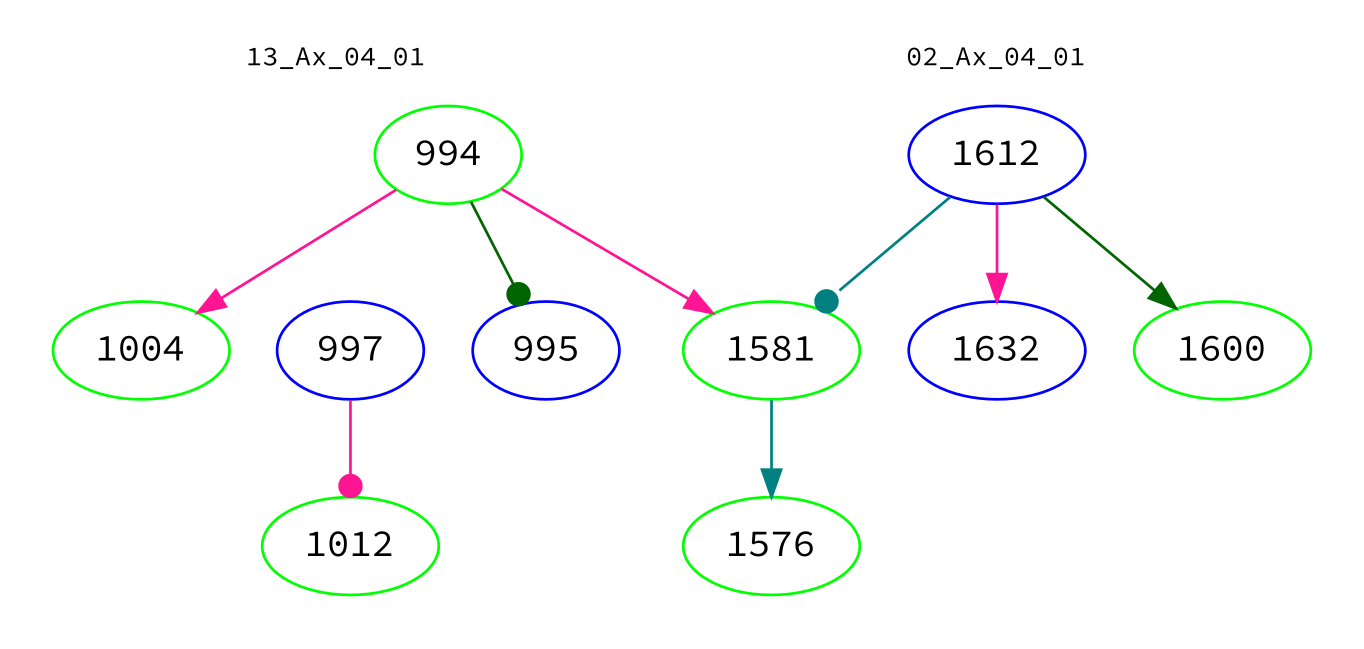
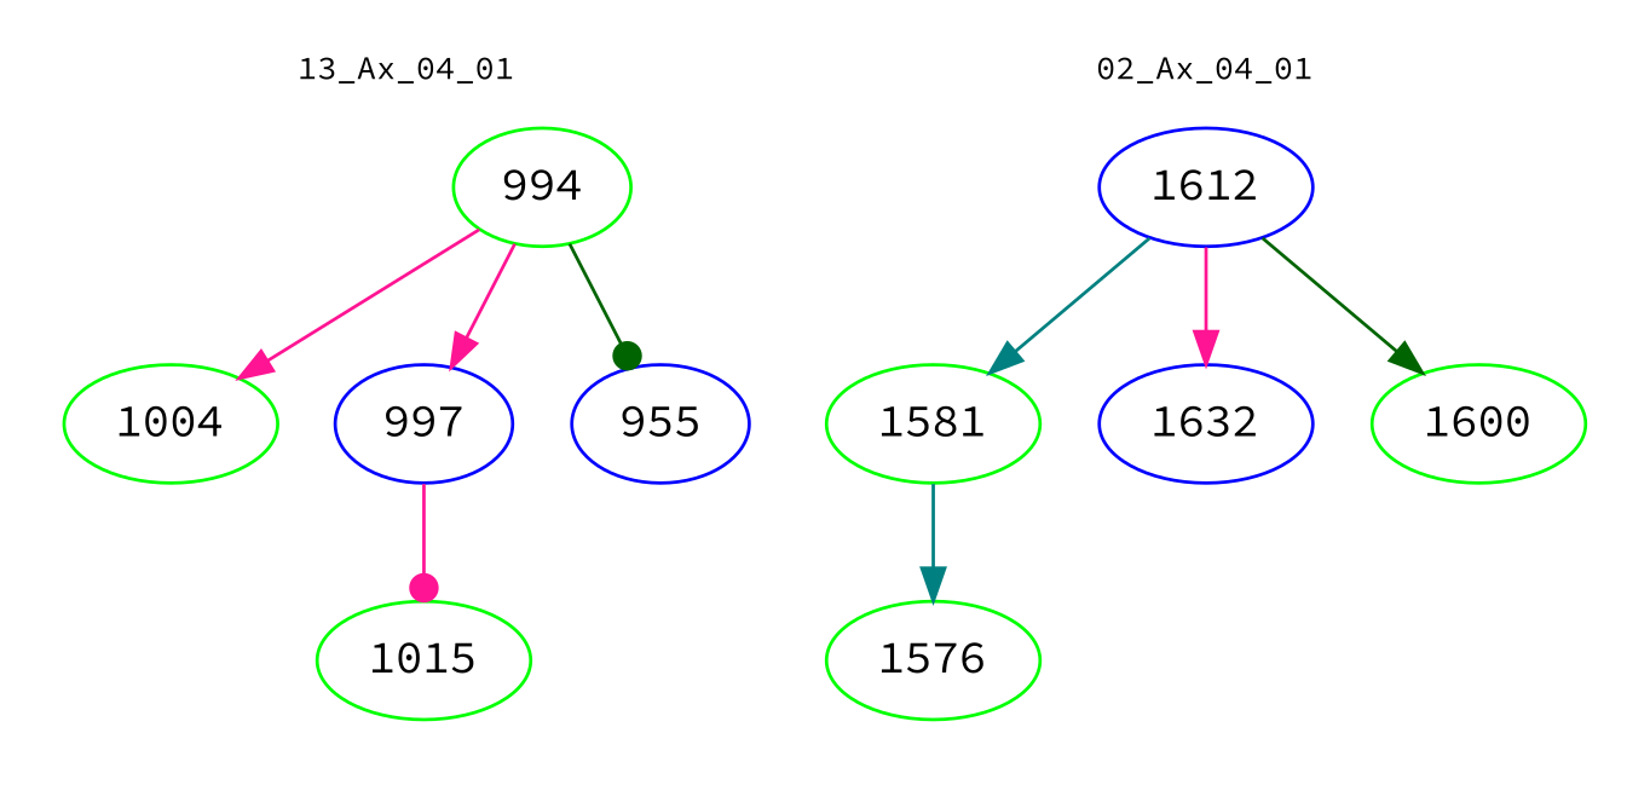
  digraph {
    fontname="Source Code Pro"
    node [color=green fontname="Source Code Pro"]
    edge [arrowhead=normal color=deeppink fontname="Source Code Pro"]
    n1 [label=994]
    n2 [label=1004]
    n3 [color=blue label=997]
-   n4 [color=blue label=995]
-   n5 [label=1012]
+   n4 [color=blue label=955]
+   n5 [label=1015]
    n6 [color=blue label=1612]
    n7 [label=1581]
    n8 [color=blue label=1632]
    n9 [label=1600]
    n10 [label=1576]
    subgraph cluster_1 {
      color=white
      fontsize=10
      label="13_Ax_04_01"
      n1
      n2
      n3
      n4
      n5
    }
    subgraph cluster_2 {
      color=white
      fontsize=10
      label="02_Ax_04_01"
      n6
      n7
      n8
      n9
      n10
    }
    n1 -> n2
-   n1 -> n7
+   n1 -> n3
    n1 -> n4 [arrowhead=dot color=darkgreen]
    n3 -> n5 [arrowhead=dot]
-   n6 -> n7 [arrowhead=dot color=teal]
+   n6 -> n7 [color=teal]
    n6 -> n8
    n6 -> n9 [color=darkgreen]
    n7 -> n10 [color=teal]
  }
